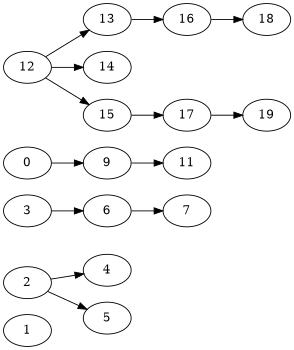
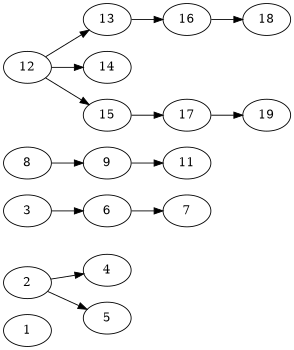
  digraph {
    rankdir=LR
    node [alpha=0.05]
    1 [expect_size=130916807357659]
    2 [alpha=0.17 expect_size=21831525182079056]
    4 [alpha=0.00 expect_size=1126943276720043]
    5 [alpha=0.03 expect_size=756287133693509632]
    3 [alpha=0.09 expect_size=663237448909717504]
    6 [alpha=0.15 expect_size=97863118520057856]
    7 [alpha=0.07 expect_size=431814852298329]
-   8 [alpha=0.18 expect_size=412625720104189952 label=0]
+   8 [alpha=0.18 expect_size=412625720104189952]
    9 [expect_size=551497277634510848]
    11 [alpha=0.18 expect_size=2813645183659278336]
    12 [expect_size=106990380247454]
    13 [alpha=0.19 expect_size=22346841353828212]
    14 [alpha=0.18 expect_size=3241900725692792832]
    15 [alpha=0.12 expect_size=83166733217705]
    16 [expect_size=2892115430158106624]
    17 [alpha=0.18 expect_size=57318453627952]
    18 [alpha=0.02 expect_size=217552978444288000]
    19 [alpha=0.10 expect_size=2190787221970223104]
    2 -> 4
    2 -> 5
    3 -> 6
    6 -> 7
    8 -> 9
    9 -> 11
    12 -> 13
    12 -> 14
    12 -> 15
    13 -> 16
    15 -> 17
    16 -> 18
    17 -> 19
  }
